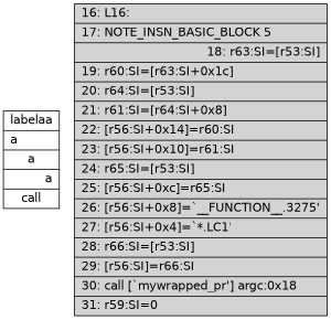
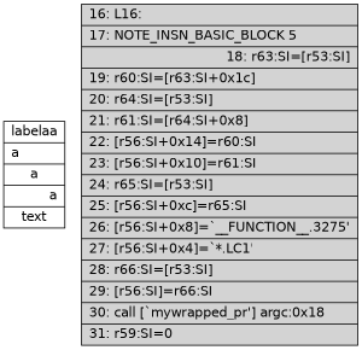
  digraph {
    fontname="DejaVu Sans"
    node [shape=record fontname="DejaVu Sans"]
-   n1 [label="{labelaa|a\l|a\n|a\r|call}"]
+   n1 [label="{labelaa|a\l|a\n|a\r|text}"]
    n2 [fillcolor=lightgrey label="{\ \ \ 16:\ L16:\l|\ \ \ 17:\ NOTE_INSN_BASIC_BLOCK\ 5\l|\ \ \ 18:\ r63:SI=[r53:SI]\r|\ \ \ 19:\ r60:SI=[r63:SI+0x1c]\l|\ \ \ 20:\ r64:SI=[r53:SI]\l|\ \ \ 21:\ r61:SI=[r64:SI+0x8]\l|\ \ \ 22:\ [r56:SI+0x14]=r60:SI\l|\ \ \ 23:\ [r56:SI+0x10]=r61:SI\l|\ \ \ 24:\ r65:SI=[r53:SI]\l|\ \ \ 25:\ [r56:SI+0xc]=r65:SI\l|\ \ \ 26:\ [r56:SI+0x8]=`__FUNCTION__.3275'\l|\ \ \ 27:\ [r56:SI+0x4]=`*.LC1'\l|\ \ \ 28:\ r66:SI=[r53:SI]\l|\ \ \ 29:\ [r56:SI]=r66:SI\l|\ \ \ 30:\ call\ [`mywrapped_pr']\ argc:0x18\l|\ \ \ 31:\ r59:SI=0\l}" style=filled]
  }
